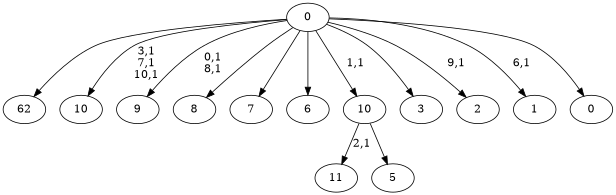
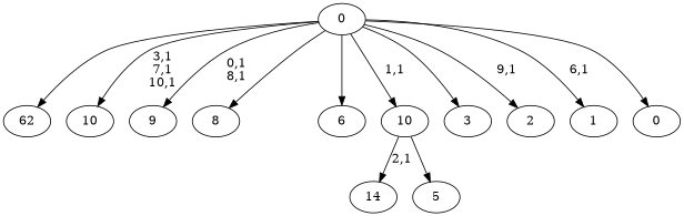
  digraph {
    n1 [label=62]
-   n2 [label=11]
+   n2 [label=14]
    n3 [label=10]
    n4 [label=9]
    n5 [label=8]
-   n6 [label=7]
    n7 [label=6]
    n8 [label=5]
    10
    n10 [label=3]
    n11 [label=2]
    n12 [label=1]
    n13 [label=0]
    0
    10 -> n2 [label="2,1"]
    10 -> n8
    0 -> n1
    0 -> n3 [label="3,1\n7,1\n10,1"]
    0 -> n4 [label="0,1\n8,1"]
    0 -> n5
-   0 -> n6
    0 -> n7
    0 -> 10 [label="1,1"]
    0 -> n10
    0 -> n11 [label="9,1"]
    0 -> n12 [label="6,1"]
    0 -> n13
  }
